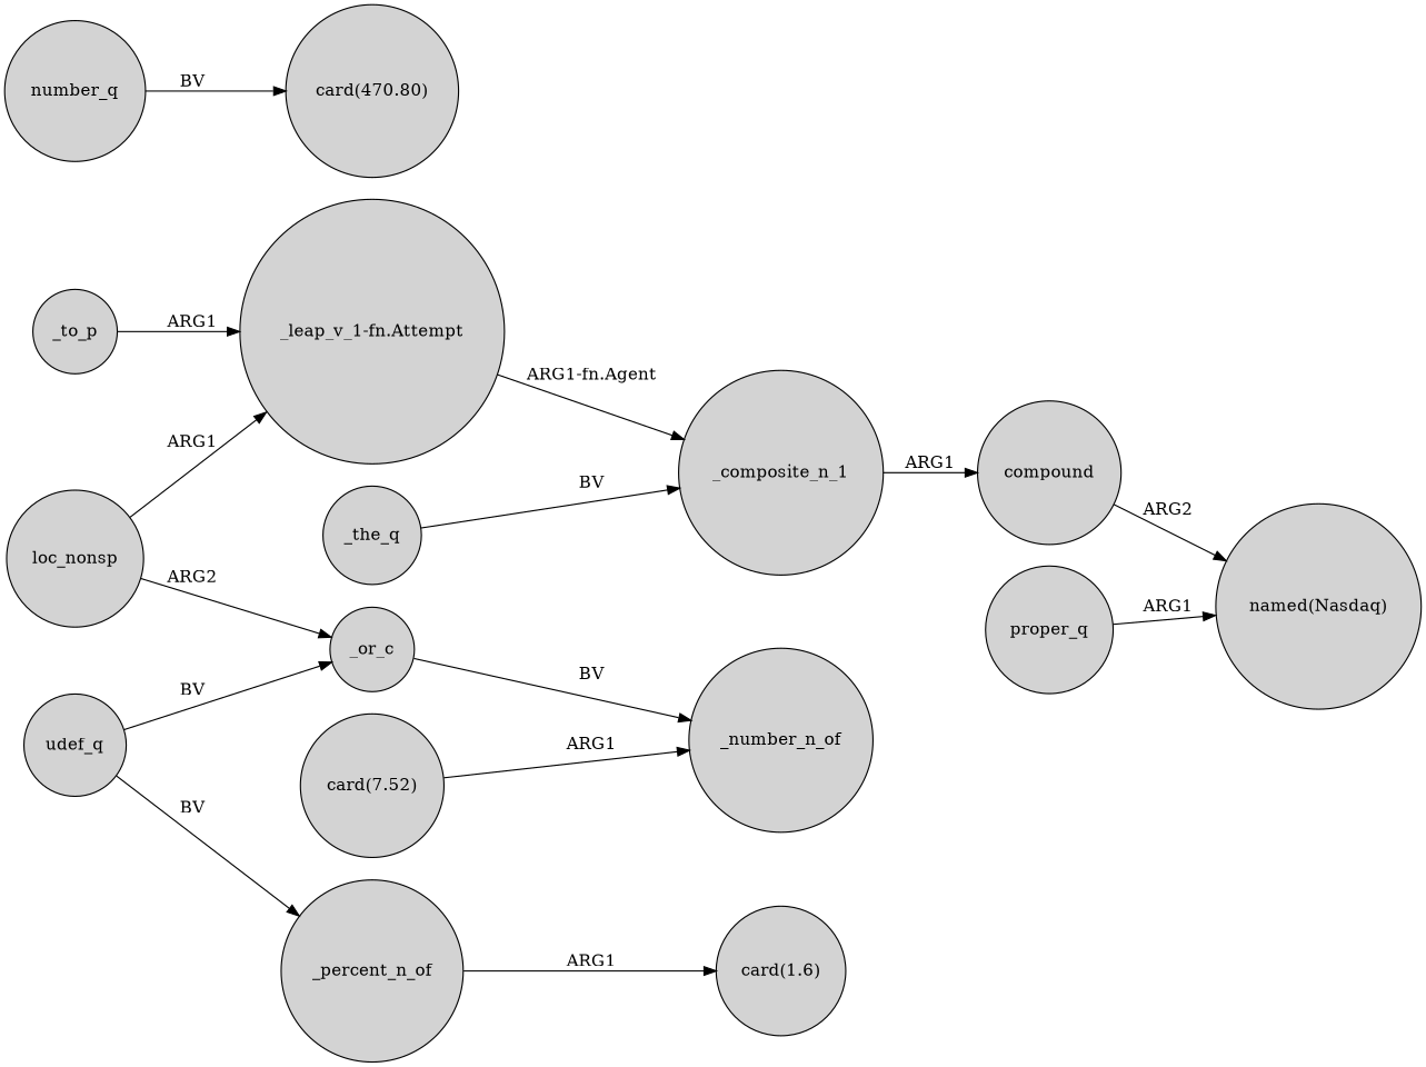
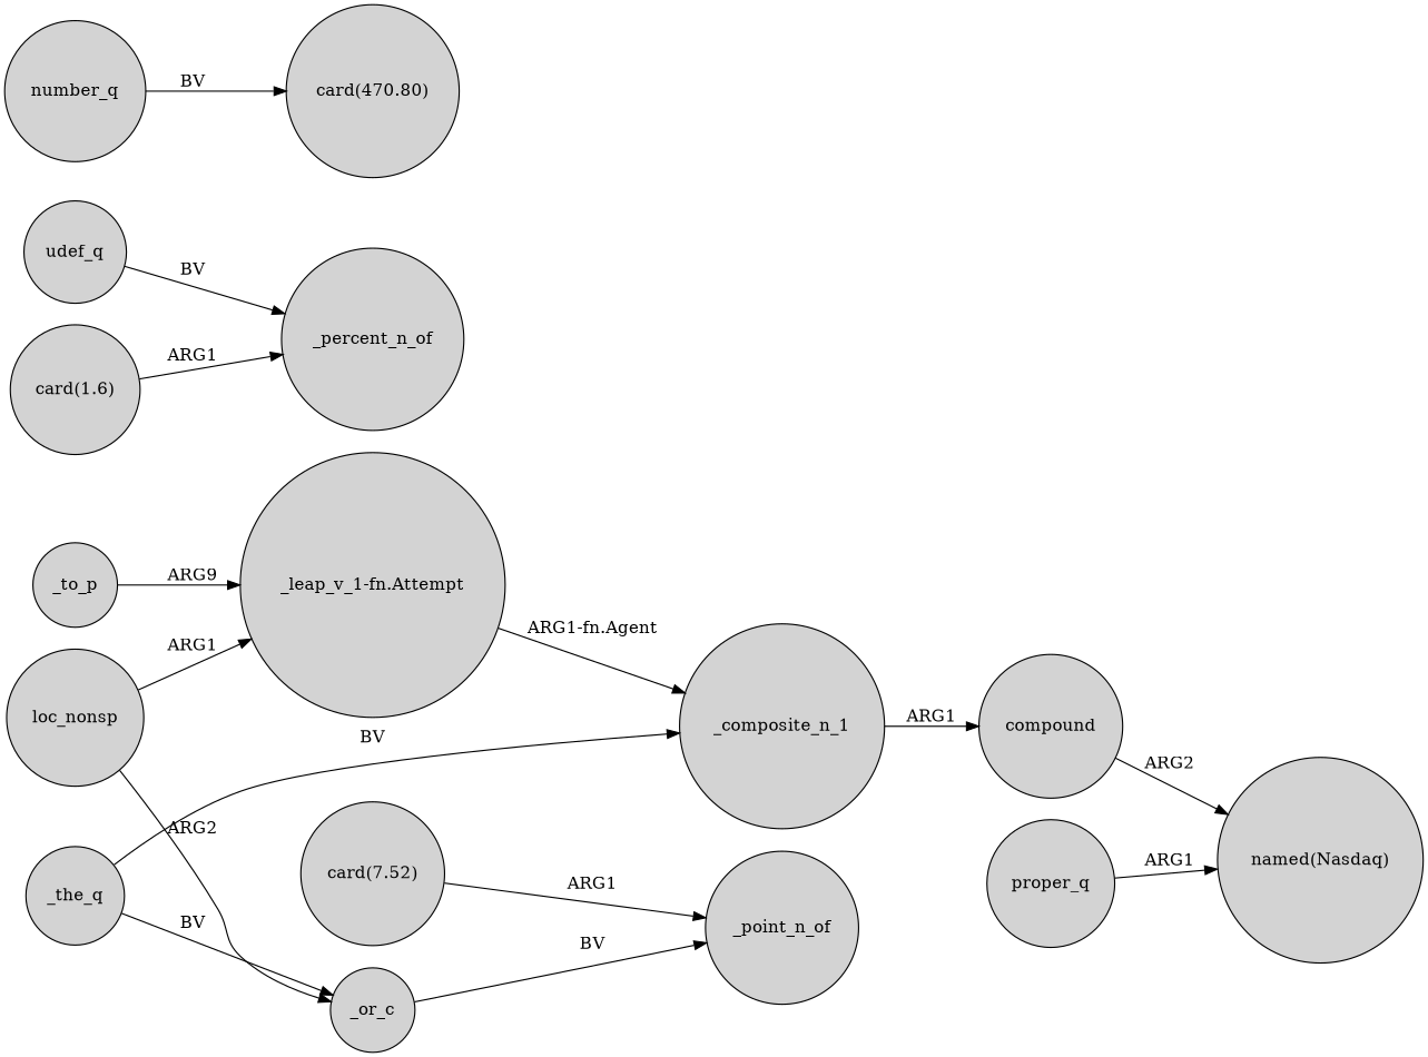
  digraph {
    rankdir=LR
    node [shape=circle style=filled]
    _to_p
    "_leap_v_1-fn.Attempt"
    _composite_n_1
    compound
    udef_q
    _percent_n_of
    _or_c
-   _point_n_of [label=_number_n_of]
+   _point_n_of
    "card(7.52)"
    loc_nonsp
    "named(Nasdaq)"
    "card(1.6)"
    number_q
    "card(470.80)"
    proper_q
    _the_q
-   _to_p -> "_leap_v_1-fn.Attempt" [label=ARG1]
+   _to_p -> "_leap_v_1-fn.Attempt" [label=ARG9]
    "_leap_v_1-fn.Attempt" -> _composite_n_1 [label="ARG1-fn.Agent"]
    _composite_n_1 -> compound [label=ARG1]
    compound -> "named(Nasdaq)" [label=ARG2]
    udef_q -> _percent_n_of [label=BV]
-   udef_q -> _or_c [label=BV]
+   _the_q -> _or_c [label=BV]
    _or_c -> _point_n_of [label=BV]
    "card(7.52)" -> _point_n_of [label=ARG1]
    loc_nonsp -> "_leap_v_1-fn.Attempt" [label=ARG1]
    loc_nonsp -> _or_c [label=ARG2]
-   _percent_n_of -> "card(1.6)" [label=ARG1]
+   "card(1.6)" -> _percent_n_of [label=ARG1]
    number_q -> "card(470.80)" [label=BV]
    proper_q -> "named(Nasdaq)" [label=ARG1]
    _the_q -> _composite_n_1 [label=BV]
  }
